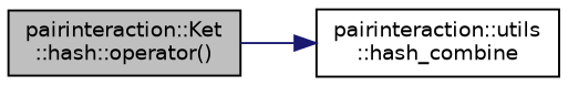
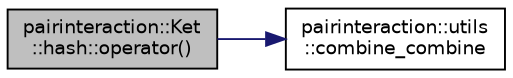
  digraph {
    rankdir=LR
    node [color=black fontname=Helvetica fontsize=10 shape=record]
    n1 [fillcolor=grey75 fontcolor=black height=0.2 label="pairinteraction::Ket\l::hash::operator()" style=filled width=0.4]
-   n2 [height=0.2 label="pairinteraction::utils\l::hash_combine" width=0.4]
+   n2 [height=0.2 label="pairinteraction::utils\l::combine_combine" width=0.4]
    n1 -> n2 [color=midnightblue fontname=Helvetica fontsize=10 labelfontname=Helvetica labelfontsize=10 style=solid]
  }
